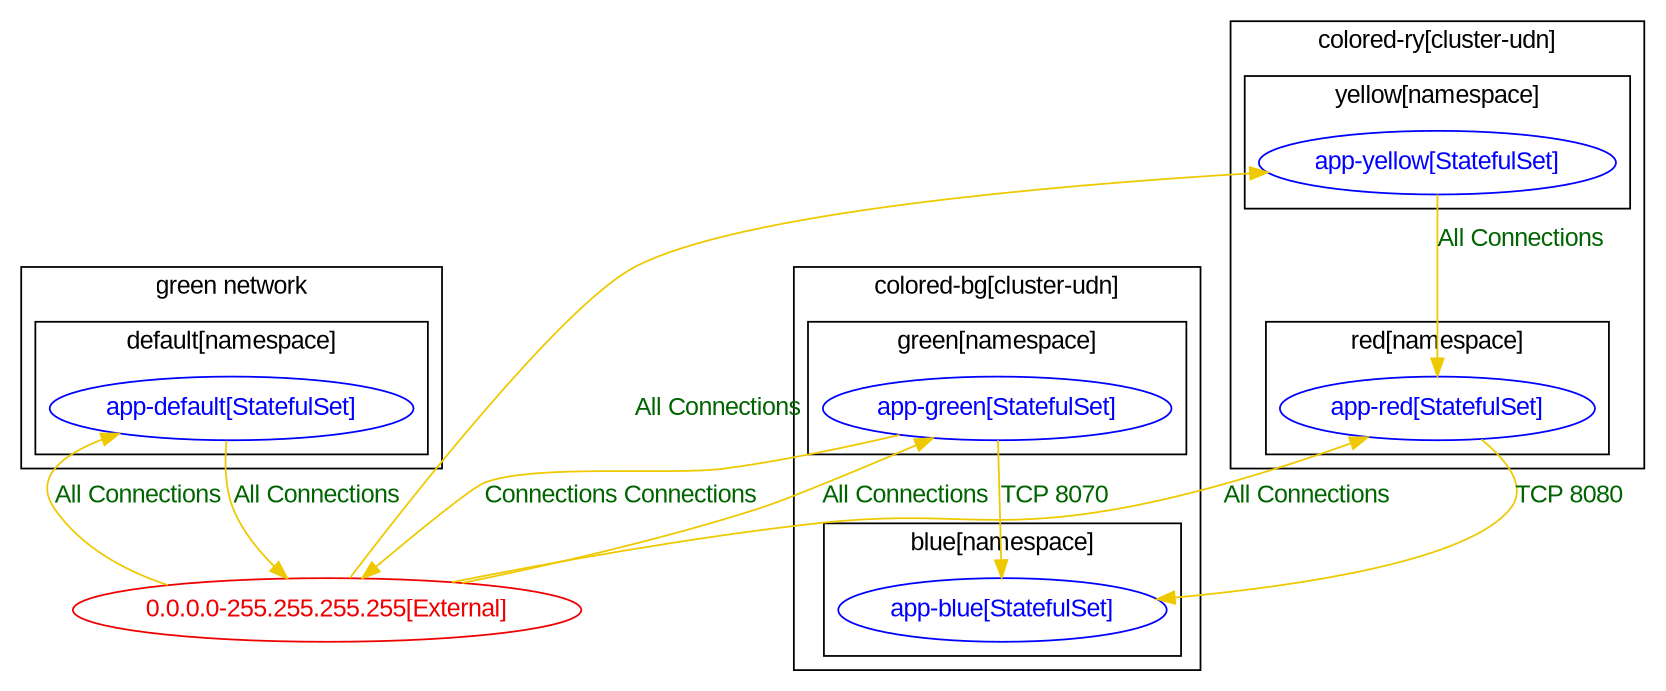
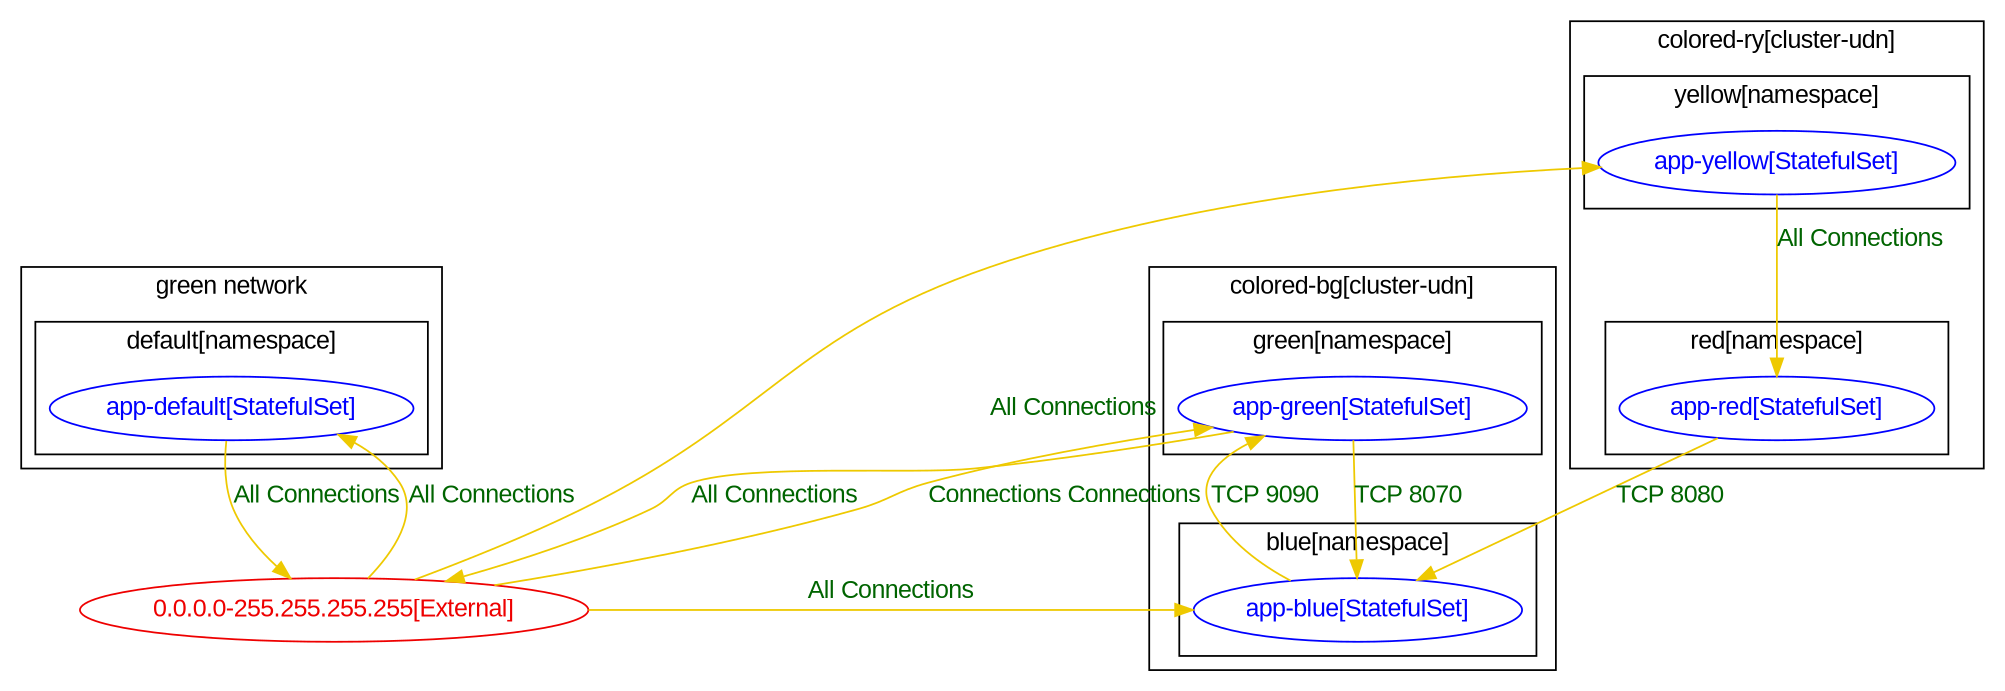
  digraph {
    fontname="Liberation Sans"
    node [color=blue fontcolor=blue fontname="Liberation Sans"]
    edge [color=gold2 fontcolor=darkgreen fontname="Liberation Sans" weight=0.5]
    n1 [label="app-default[StatefulSet]"]
    n2 [label="app-blue[StatefulSet]"]
    n3 [label="app-green[StatefulSet]"]
    n4 [label="app-red[StatefulSet]"]
    n5 [label="app-yellow[StatefulSet]"]
    n6 [color=red2 fontcolor=red2 label="0.0.0.0-255.255.255.255[External]"]
    subgraph cluster_1 {
      label="green network"
      subgraph cluster_2 {
        color=black
        fontcolor=black
        label="default[namespace]"
        n1
      }
    }
    subgraph cluster_3 {
      label="colored-bg[cluster-udn]"
      subgraph cluster_4 {
        color=black
        fontcolor=black
        label="blue[namespace]"
        n2
      }
      subgraph cluster_5 {
        color=black
        fontcolor=black
        label="green[namespace]"
        n3
      }
    }
    subgraph cluster_6 {
      label="colored-ry[cluster-udn]"
      subgraph cluster_7 {
        color=black
        fontcolor=black
        label="red[namespace]"
        n4
      }
      subgraph cluster_8 {
        color=black
        fontcolor=black
        label="yellow[namespace]"
        n5
      }
    }
    n1 -> n6 [label="All Connections" weight=1]
+   n2 -> n3 [label="TCP 9090"]
    n3 -> n2 [label="TCP 8070" weight=1]
-   n3 -> n6 [label="Connections Connections" weight=1]
+   n3 -> n6 [label="All Connections" weight=1]
    n4 -> n2 [label="TCP 8080"]
    n5 -> n4 [label="All Connections" weight=1]
    n6 -> n1 [label="All Connections"]
-   n6 -> n3 [label="All Connections"]
-   n6 -> n4 [label="All Connections"]
+   n6 -> n3 [label="Connections Connections"]
+   n6 -> n2 [label="All Connections"]
    n6 -> n5 [label="All Connections"]
  }
